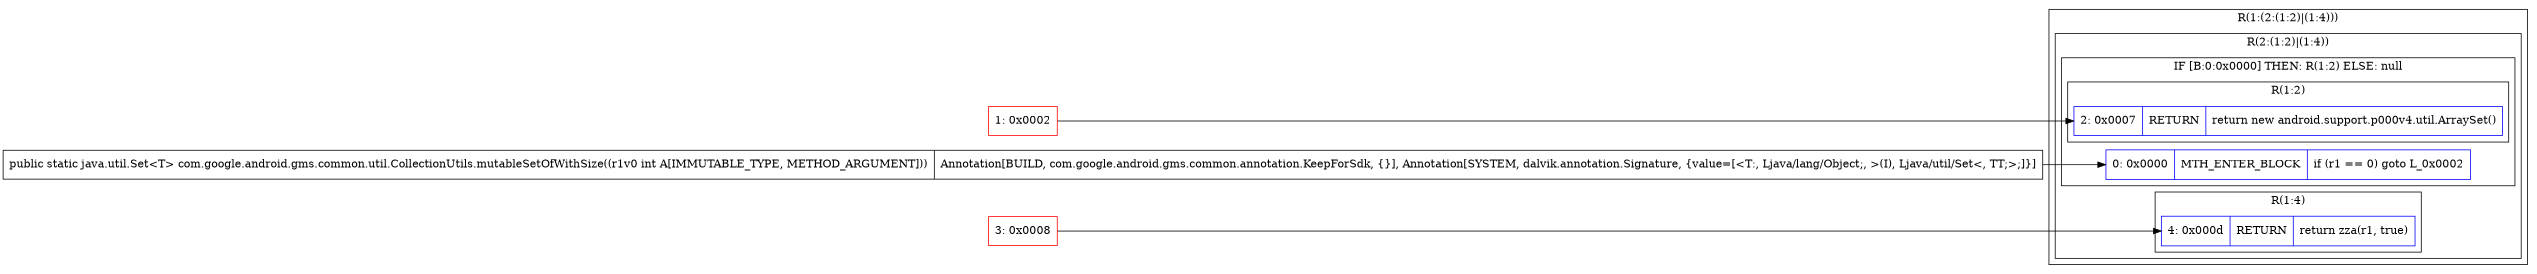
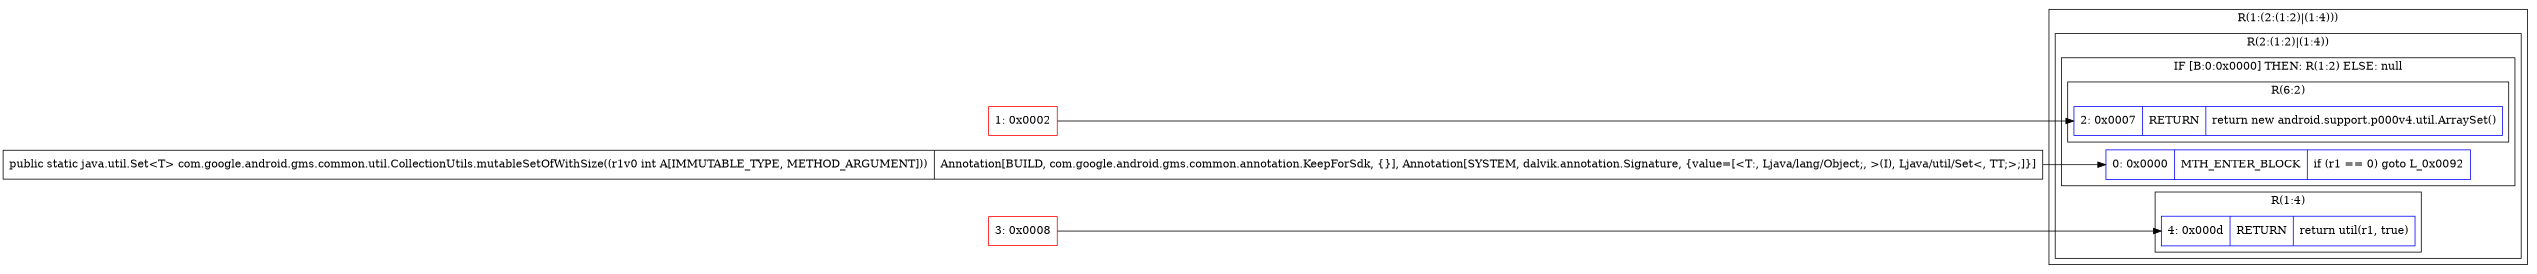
  digraph {
    rankdir=LR
    node [color=blue shape=record]
    n1 [label="{2\:\ 0x0007|RETURN\l|return new android.support.p000v4.util.ArraySet()\l}"]
-   n2 [label="{0\:\ 0x0000|MTH_ENTER_BLOCK\l|if (r1 == 0) goto L_0x0002\l}"]
-   n3 [label="{4\:\ 0x000d|RETURN\l|return zza(r1, true)\l}"]
+   n2 [label="{0\:\ 0x0000|MTH_ENTER_BLOCK\l|if (r1 == 0) goto L_0x0092\l}"]
+   n3 [label="{4\:\ 0x000d|RETURN\l|return util(r1, true)\l}"]
    n4 [color=red label="{1\:\ 0x0002}"]
    n5 [color=red label="{3\:\ 0x0008}"]
    n6 [label="{public static java.util.Set\<T\> com.google.android.gms.common.util.CollectionUtils.mutableSetOfWithSize((r1v0 int A[IMMUTABLE_TYPE, METHOD_ARGUMENT]))  | Annotation[BUILD, com.google.android.gms.common.annotation.KeepForSdk, \{\}], Annotation[SYSTEM, dalvik.annotation.Signature, \{value=[\<T:, Ljava\/lang\/Object;, \>(I), Ljava\/util\/Set\<, TT;\>;]\}]\l}" color=""]
    subgraph cluster_1 {
      label="R(1:(2:(1:2)|(1:4)))"
      subgraph cluster_2 {
        label="R(2:(1:2)|(1:4))"
        subgraph cluster_3 {
          label="IF [B:0:0x0000] THEN: R(1:2) ELSE: null"
          n2
          subgraph cluster_4 {
-           label="R(1:2)"
+           label="R(6:2)"
            n1
          }
        }
        subgraph cluster_5 {
          label="R(1:4)"
          n3
        }
      }
    }
    n4 -> n1
    n5 -> n3
    n6 -> n2
  }
